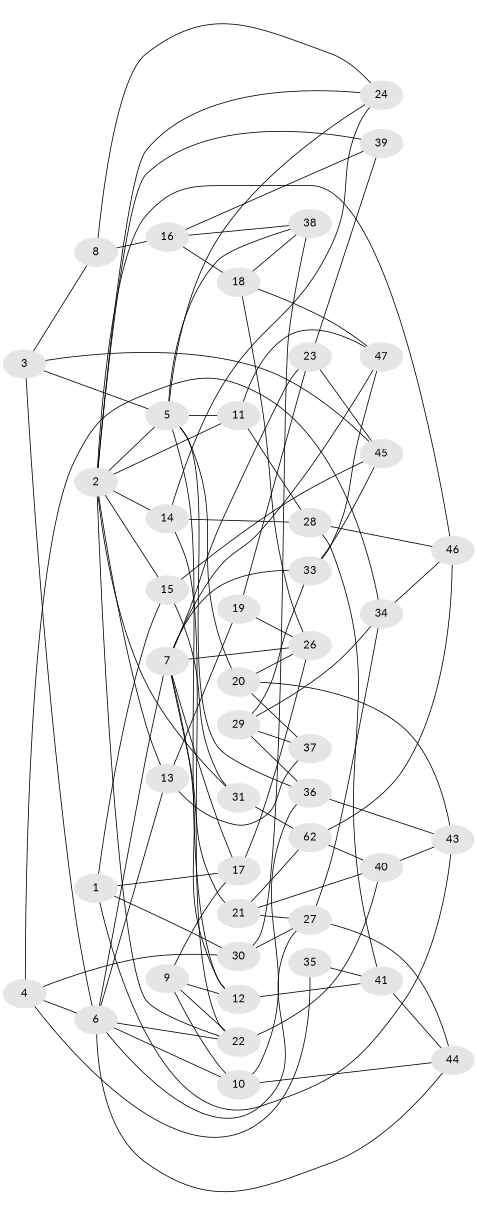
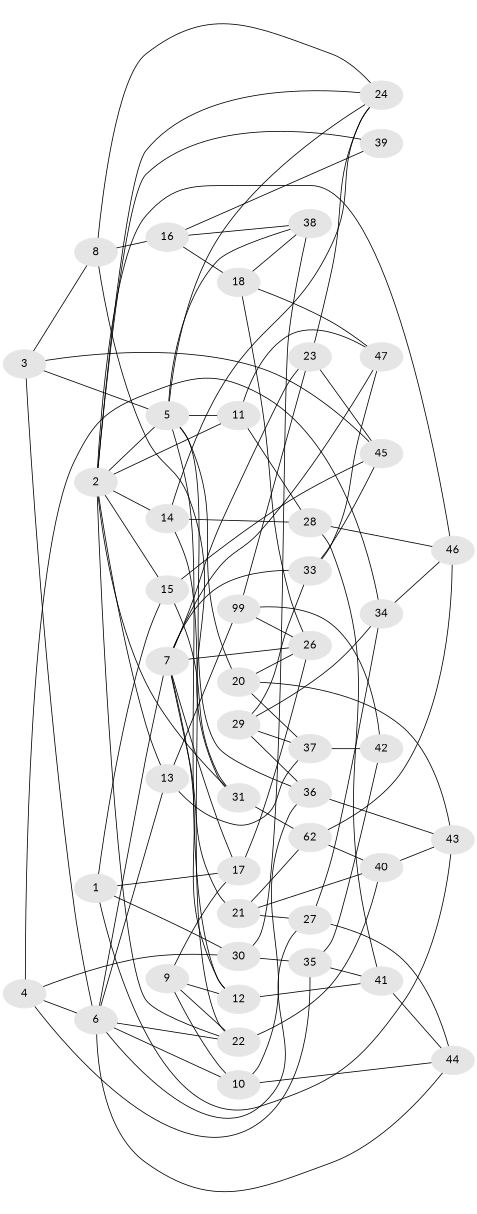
  graph {
    fontname=Lato
    rankdir=LR
    node [color=gray90 fontname=Lato style=filled]
    edge [fontname=Lato weight=1.0]
    1
    15
    17
    30
    43
    31
    45
    26
    35
    38
    2
    5
    11
    13
    14
    22
    24
    39
    46
    12
    20
    36
    47
    28
-   19
+   19 [label=99]
    37
    40
    n28 [label=62]
    3
    6
    8
    7
    10
    27
    44
    16
    4
    34
    41
+   42
    21
    23
    33
    18
    9
    29
    1 -- 15
    1 -- 17
    1 -- 30
    1 -- 43
    15 -- 31
    15 -- 45
    17 -- 26
-   30 -- 27
+   30 -- 35
    30 -- 38
    31 -- n28
    35 -- 41
+   35 -- 42
    2 -- 15
    2 -- 31
    2 -- 5
    2 -- 11
    2 -- 13
    2 -- 14
    2 -- 22
    2 -- 24
    2 -- 39 [weight=2.0]
    2 -- 46
    5 -- 38
    5 -- 11
    5 -- 24
    5 -- 12
    5 -- 20
    5 -- 36
    11 -- 47
    11 -- 28
    13 -- 19
    13 -- 37
    14 -- 22
    14 -- 24
    14 -- 28
    22 -- 40
    12 -- 41
    20 -- 43
    20 -- 26
    20 -- 37
    36 -- 43
    28 -- 46
    28 -- 41
    19 -- 26
+   19 -- 42
    19 -- 23
+   37 -- 42
    40 -- 43
    n28 -- 46
    n28 -- 40
    3 -- 45
    3 -- 5
    3 -- 6
    3 -- 8
    6 -- 13
    6 -- 22 [weight=2.0]
    6 -- 7 [weight=2.0]
    6 -- 10
    6 -- 27
    6 -- 44
+   8 -- 31
    8 -- 24
    8 -- 16
    7 -- 17
    7 -- 26 [weight=2.0]
    7 -- 12
    7 -- 47
    7 -- 21
    7 -- 23
    7 -- 33
    10 -- 36
    10 -- 44
    27 -- 44
    27 -- 34
    16 -- 38
    16 -- 39
    16 -- 18
    4 -- 30
    4 -- 35
    4 -- 6
    4 -- 34
    34 -- 46
    41 -- 44
    21 -- 40
    21 -- n28
    21 -- 27
    23 -- 45
-   23 -- 39
+   23 -- 24
    33 -- 45
    33 -- 47
    18 -- 26
    18 -- 38
    18 -- 47
    9 -- 17
    9 -- 22
    9 -- 12
    9 -- 10
    29 -- 36
    29 -- 37
    29 -- 34
    29 -- 33
  }
